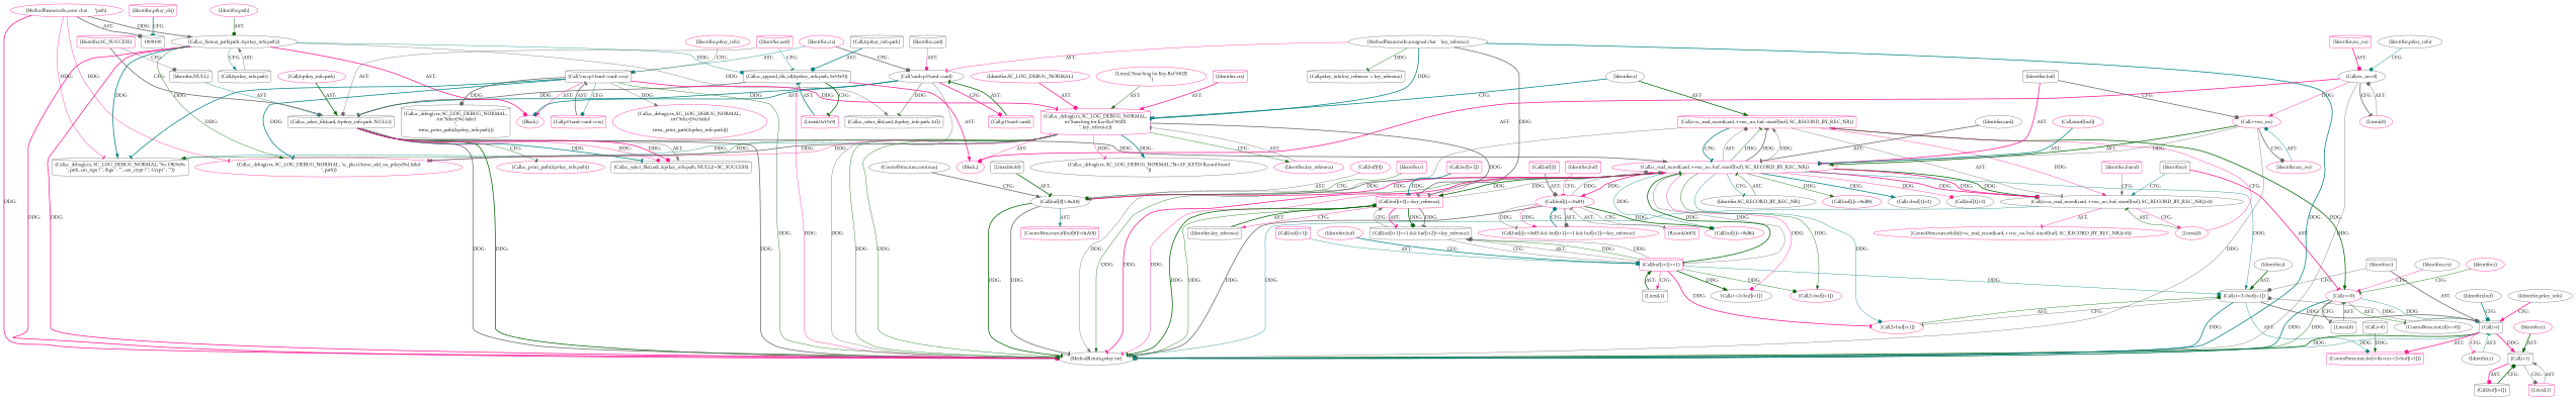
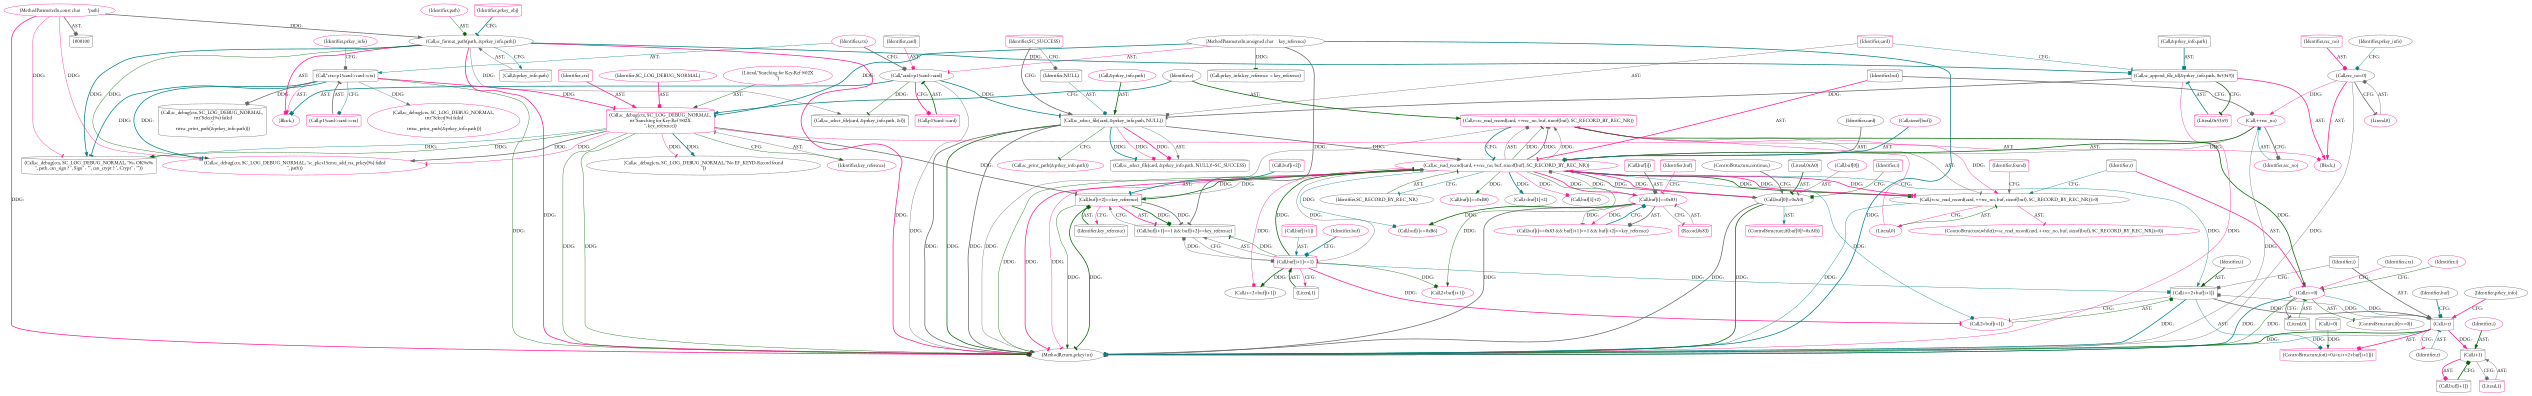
  digraph {
    fontname="EB Garamond"
    node [color=deeppink fontname="EB Garamond" shape=ellipse]
    edge [arrowhead=tee color=gray40 fontname="EB Garamond" style=solid]
    n1 [label="(Call,r=sc_read_record(card, ++rec_no, buf, sizeof(buf), SC_RECORD_BY_REC_NR))" shape=cylinder]
    n2 [label="(Call,sc_read_record(card, ++rec_no, buf, sizeof(buf), SC_RECORD_BY_REC_NR))"]
    n3 [color=gray40 label="(Call,(r=sc_read_record(card, ++rec_no, buf, sizeof(buf), SC_RECORD_BY_REC_NR))>0)"]
    n4 [label="(Call,r<=0)"]
    n5 [color=gray40 label="(MethodReturn,prkey int)"]
    n6 [color=gray40 label="(Call,buf[0]!=0xA0)"]
    n7 [label="(Call,buf[i]==0x83)"]
    n8 [label="(Call,buf[i+2]==key_reference)" shape=cylinder]
    n9 [label="(Call,buf[i+1]==1)" shape=cylinder]
    n10 [color=gray40 label="(Call,i+=2+buf[i+1])" shape=cylinder]
    n11 [color=gray40 label="(Call,i+=2+buf[i+1])"]
    n12 [label="(Call,2+buf[i+1])"]
    n13 [color=gray40 label="(Identifier,SC_RECORD_BY_REC_NR)"]
    n14 [label="(Call,2+buf[i+1])"]
    n15 [label="(Call,buf[i]==0xB8)"]
    n16 [label="(Call,buf[i]==0xB6)"]
    n17 [color=gray40 label="(Call,i<buf[1]+2)"]
    n18 [color=gray40 label="(Call,buf[1]+2)"]
    n19 [label="(Literal,0)"]
    n20 [label="(ControlStructure,while((r=sc_read_record(card, ++rec_no, buf, sizeof(buf), SC_RECORD_BY_REC_NR))>0))"]
    n21 [color=gray40 label="(Call,i<r)" shape=cylinder]
    n22 [color=gray40 label="(ControlStructure,if(r<=0))"]
    n23 [color=gray40 label="(Literal,0)" shape=cylinder]
    n24 [label="(ControlStructure,if(buf[0]!=0xA0))" shape=cylinder]
    n25 [label="(Call,buf[i]==0x83 && buf[i+1]==1 && buf[i+2]==key_reference)"]
    n26 [label="(Record,0x83)" shape=cylinder]
    n27 [color=gray40 label="(Identifier,key_reference)" shape=cylinder]
    n28 [color=gray40 label="(Call,buf[i+1]==1 && buf[i+2]==key_reference)" shape=cylinder]
    n29 [color=gray40 label="(Literal,1)" shape=cylinder]
    n30 [label="(ControlStructure,for(i=0;i<r;i+=2+buf[i+1]))" shape=cylinder]
    n31 [color=gray40 label="(Call,sc_select_file(card, &prkey_info.path, NULL))" shape=cylinder]
    n32 [label="(Call,sc_print_path(&prkey_info.path))"]
    n33 [color=gray40 label="(Call,sc_select_file(card, &prkey_info.path, NULL)!=SC_SUCCESS)" shape=cylinder]
    n34 [color=gray40 label="(Identifier,NULL)" shape=cylinder]
    n35 [color=gray40 label="(Call,*card=p15card->card)"]
    n36 [label="(Block,)"]
    n37 [color=gray40 label="(Call,sc_select_file(card, &prkey_info.path, &f))" shape=cylinder]
    n38 [label="(Call,p15card->card)" shape=cylinder]
    n39 [color=gray40 label="(Call,sc_append_file_id(&prkey_info.path, 0x5349))" shape=cylinder]
    n40 [label="(Block,)"]
    n41 [label="(Literal,0x5349)" shape=cylinder]
    n42 [color=gray40 label="(Call,sc_format_path(path, &prkey_info.path))"]
    n43 [color=gray40 label="(Call,sc_debug(ctx, SC_LOG_DEBUG_NORMAL, \"%s: OK%s%s\n\", path, can_sign ? \", Sign\" : \"\", can_crypt ? \", Crypt\" : \"\"))" shape=cylinder]
    n44 [color=gray40 label="(Call,&prkey_info.path)" shape=cylinder]
    n45 [label="(Call,sc_debug(ctx, SC_LOG_DEBUG_NORMAL, \"sc_pkcs15emu_add_rsa_prkey(%s) failed\n\", path))"]
    n46 [label="(MethodParameterIn,const char       *path)"]
    1000100 [color=gray40 shape=cylinder]
    n48 [label="(Call,++rec_no)"]
    n49 [label="(Identifier,rec_no)"]
    n50 [color=gray40 label="(Call,rec_no=0)"]
    n51 [label="(Literal,0)"]
    n52 [color=gray40 label="(Literal,0xA0)" shape=cylinder]
    n53 [label="(Call,sc_debug(ctx, SC_LOG_DEBUG_NORMAL,\n\t\t\t\"Searching for Key-Ref %02X\n\", key_reference))" shape=cylinder]
    n54 [color=gray40 label="(Call,sc_debug(ctx, SC_LOG_DEBUG_NORMAL,\"No EF_KEYD-Record found\n\"))"]
    n55 [label="(Identifier,key_reference)"]
    n56 [color=gray40 label="(Call,*ctx=p15card->card->ctx)" shape=cylinder]
    n57 [label="(Call,p15card->card->ctx)" shape=cylinder]
    n58 [label="(Call,sc_debug(ctx, SC_LOG_DEBUG_NORMAL,\n \t\t\t\t\"Select(%s) failed\n\",\n \t\t\t\tsc_print_path(&prkey_info.path)))"]
    n59 [color=gray40 label="(Call,sc_debug(ctx, SC_LOG_DEBUG_NORMAL,\n \t\t\t\t\"Select(%s) failed\n\",\n \t\t\t\tsc_print_path(&prkey_info.path)))" shape=cylinder]
    n60 [color=gray40 label="(MethodParameterIn,unsigned char     key_reference)"]
    n61 [color=gray40 label="(Call,prkey_info.key_reference  = key_reference)" shape=cylinder]
    n62 [color=gray40 label="(Call,i+1)" shape=cylinder]
    n63 [color=gray40 label="(Identifier,r)"]
    n64 [color=gray40 label="(Call,buf[i+1])" shape=cylinder]
    n65 [label="(Literal,1)" shape=cylinder]
    n66 [color=gray40 label="(Identifier,buf)" shape=cylinder]
    n67 [label="(Call,buf[i])" shape=cylinder]
    n68 [color=gray40 label="(Identifier,r)" shape=cylinder]
    n69 [label="(Identifier,i)"]
    n70 [color=gray40 label="(Identifier,card)"]
    n71 [label="(Call,buf[i+1])" shape=cylinder]
    n72 [label="(Identifier,prkey_info)"]
    n73 [label="(Identifier,SC_LOG_DEBUG_NORMAL)"]
    n74 [label="(Identifier,found)" shape=cylinder]
    n75 [label="(Identifier,path)"]
    n76 [label="(Identifier,card)" shape=cylinder]
    n77 [color=gray40 label="(Identifier,prkey_info)"]
    n78 [color=gray40 label="(Identifier,i)" shape=cylinder]
    n79 [color=gray40 label="(Identifier,i)"]
    n80 [label="(Identifier,buf)"]
    n81 [label="(Call,buf[0])"]
    n82 [color=gray40 label="(Identifier,buf)"]
    n83 [color=gray40 label="(Identifier,ctx)"]
    n84 [label="(Call,sizeof(buf))"]
    n85 [label="(Call,buf[i+2])" shape=cylinder]
    n86 [label="(Identifier,i)" shape=cylinder]
    n87 [label="(Literal,\"Searching for Key-Ref %02X\n\")"]
    n88 [label="(Identifier,SC_SUCCESS)" shape=cylinder]
    n89 [label="(Call,&prkey_info.path)"]
    n90 [label="(Identifier,buf)" shape=cylinder]
    n91 [color=gray40 label="(Identifier,prkey_info)"]
    n92 [color=gray40 label="(Identifier,r)"]
    n93 [label="(Identifier,ctx)"]
    n94 [label="(Identifier,ctx)" shape=cylinder]
    n95 [label="(Identifier,i)"]
    n96 [label="(Identifier,rec_no)" shape=cylinder]
    n97 [color=gray40 label="(Call,i=0)" shape=cylinder]
    n98 [label="(Identifier,prkey_obj)" shape=cylinder]
    n99 [color=gray40 label="(Call,&prkey_info.path)" shape=cylinder]
    n100 [color=gray40 label="(ControlStructure,continue;)"]
    n101 [color=gray40 label="(Identifier,card)" shape=cylinder]
    n1 -> n2 [color=teal label="CFG: " style=bold]
    n1 -> n3 [label="AST: "]
    n1 -> n3 [arrowhead=normal color=deeppink label="DDG: "]
    n1 -> n4 [arrowhead=normal color=darkgreen label="DDG: " style=bold]
    n1 -> n5 [arrowhead=normal label="DDG: "]
    n2 -> n1 [arrowhead=box label="AST: "]
    n2 -> n1 [color=darkgreen label="DDG: "]
    n2 -> n1 [label="DDG: " style=bold]
    n2 -> n1 [arrowhead=normal label="DDG: "]
    n2 -> n3 [arrowhead=box color=darkgreen label="DDG: " style=bold]
    n2 -> n3 [color=deeppink label="DDG: " style=bold]
    n2 -> n3 [color=deeppink label="DDG: " style=bold]
    n2 -> n5 [arrowhead=normal color=darkgreen label="DDG: "]
    n2 -> n5 [color=deeppink label="DDG: " style=bold]
    n2 -> n5 [color=deeppink label="DDG: "]
    n2 -> n6 [arrowhead=normal label="DDG: " style=bold]
    n2 -> n7 [arrowhead=normal color=deeppink label="DDG: " style=bold]
    n2 -> n8 [arrowhead=normal color=darkgreen label="DDG: " style=bold]
    n2 -> n9 [label="DDG: "]
    n2 -> n10 [arrowhead=normal color=teal label="DDG: "]
    n2 -> n11 [arrowhead=box color=deeppink label="DDG: "]
    n2 -> n12 [arrowhead=normal color=darkgreen label="DDG: "]
    n2 -> n13 [color=teal label="CFG: "]
    n2 -> n14 [arrowhead=box color=teal label="DDG: "]
    n2 -> n15 [arrowhead=normal color=darkgreen label="DDG: "]
    n2 -> n16 [arrowhead=box color=teal label="DDG: "]
    n2 -> n17 [arrowhead=normal color=teal label="DDG: " style=bold]
    n2 -> n18 [arrowhead=box color=deeppink label="DDG: "]
    n3 -> n5 [arrowhead=normal color=teal label="DDG: "]
    n3 -> n19 [arrowhead=normal color=deeppink label="CFG: "]
    n3 -> n20 [color=deeppink label="AST: "]
    n4 -> n5 [arrowhead=normal color=teal label="DDG: " style=bold]
    n4 -> n5 [color=darkgreen label="DDG: "]
    n4 -> n21 [arrowhead=box color=teal label="DDG: "]
    n4 -> n22 [color=darkgreen label="AST: "]
    n4 -> n23 [label="CFG: " style=bold]
    n6 -> n2 [arrowhead=normal color=deeppink label="DDG: " style=bold]
    n6 -> n5 [color=darkgreen label="DDG: " style=bold]
    n6 -> n5 [label="DDG: " style=bold]
    n6 -> n24 [arrowhead=normal color=teal label="AST: "]
    n7 -> n2 [arrowhead=box label="DDG: "]
    n7 -> n5 [label="DDG: " style=bold]
    n7 -> n16 [arrowhead=normal color=darkgreen label="DDG: " style=bold]
    n7 -> n25 [arrowhead=box label="AST: " style=bold]
    n7 -> n25 [label="DDG: "]
    n7 -> n25 [arrowhead=normal color=deeppink label="DDG: "]
    n7 -> n26 [label="CFG: "]
    n8 -> n2 [arrowhead=box label="DDG: "]
    n8 -> n5 [arrowhead=normal color=darkgreen label="DDG: "]
    n8 -> n5 [color=darkgreen label="DDG: " style=bold]
    n8 -> n27 [arrowhead=normal color=deeppink label="CFG: "]
    n8 -> n28 [color=deeppink label="AST: " style=bold]
    n8 -> n28 [arrowhead=box color=darkgreen label="DDG: " style=bold]
    n8 -> n28 [label="DDG: " style=bold]
    n9 -> n2 [color=darkgreen label="DDG: " style=bold]
    n9 -> n10 [arrowhead=box color=teal label="DDG: "]
    n9 -> n11 [arrowhead=normal color=darkgreen label="DDG: " style=bold]
    n9 -> n12 [arrowhead=box color=darkgreen label="DDG: "]
    n9 -> n14 [color=deeppink label="DDG: " style=bold]
    n9 -> n28 [arrowhead=normal label="AST: "]
    n9 -> n28 [color=darkgreen label="DDG: "]
    n9 -> n28 [arrowhead=box label="DDG: "]
    n9 -> n29 [arrowhead=normal color=deeppink label="CFG: "]
    n10 -> n5 [color=teal label="DDG: " style=bold]
    n10 -> n14 [label="CFG: "]
    n10 -> n21 [arrowhead=normal label="DDG: " style=bold]
    n10 -> n30 [arrowhead=box color=teal label="AST: "]
    n13 -> n2 [color=darkgreen label="AST: "]
    n14 -> n10 [arrowhead=box color=darkgreen label="AST: "]
    n19 -> n1 [arrowhead=normal color=deeppink label="CFG: "]
    n19 -> n3 [color=darkgreen label="AST: "]
    n21 -> n5 [arrowhead=box color=darkgreen label="DDG: " style=bold]
    n21 -> n5 [arrowhead=normal color=teal label="DDG: "]
    n21 -> n10 [arrowhead=box label="DDG: "]
    n21 -> n30 [arrowhead=box color=deeppink label="AST: " style=bold]
    n21 -> n62 [arrowhead=normal color=deeppink label="DDG: " style=bold]
    n21 -> n63 [color=deeppink label="CFG: "]
    n23 -> n4 [color=darkgreen label="AST: "]
    n25 -> n7 [arrowhead=box color=teal label="CFG: " style=bold]
    n26 -> n7 [label="AST: "]
    n27 -> n8 [arrowhead=box color=darkgreen label="AST: " style=bold]
    n28 -> n8 [arrowhead=normal label="CFG: "]
    n28 -> n9 [arrowhead=box label="CFG: "]
    n29 -> n9 [arrowhead=normal color=darkgreen label="AST: " style=bold]
    n31 -> n2 [arrowhead=normal label="DDG: " style=bold]
    n31 -> n5 [color=darkgreen label="DDG: " style=bold]
    n31 -> n5 [label="DDG: " style=bold]
    n31 -> n5 [arrowhead=normal label="DDG: " style=bold]
    n31 -> n32 [color=darkgreen label="CFG: "]
    n31 -> n33 [arrowhead=normal label="AST: "]
    n31 -> n33 [color=teal label="DDG: " style=bold]
    n31 -> n33 [arrowhead=box color=deeppink label="DDG: "]
    n31 -> n33 [arrowhead=box color=deeppink label="DDG: " style=bold]
    n34 -> n31 [arrowhead=box color=teal label="AST: "]
    n35 -> n5 [arrowhead=box label="DDG: "]
    n35 -> n31 [color=teal label="DDG: " style=bold]
    n35 -> n36 [arrowhead=box color=teal label="AST: " style=bold]
    n35 -> n37 [color=darkgreen label="DDG: "]
    n35 -> n38 [arrowhead=box color=deeppink label="CFG: " style=bold]
    n38 -> n35 [color=darkgreen label="AST: " style=bold]
    n39 -> n5 [arrowhead=box color=deeppink label="DDG: "]
    n39 -> n31 [label="DDG: " style=bold]
    n39 -> n40 [arrowhead=normal color=deeppink label="AST: " style=bold]
    n39 -> n41 [color=darkgreen label="CFG: " style=bold]
    n41 -> n39 [color=teal label="AST: " style=bold]
    n42 -> n5 [arrowhead=box color=deeppink label="DDG: " style=bold]
    n42 -> n5 [arrowhead=normal color=deeppink label="DDG: " style=bold]
    n42 -> n36 [arrowhead=box color=deeppink label="AST: " style=bold]
    n42 -> n37 [arrowhead=normal label="DDG: "]
-   n42 -> n39 [arrowhead=box color=teal label="DDG: "]
+   n42 -> n39 [arrowhead=box color=teal label="DDG: " style=bold]
    n42 -> n43 [arrowhead=normal color=teal label="DDG: " style=bold]
    n42 -> n44 [arrowhead=normal color=teal label="CFG: "]
    n42 -> n45 [arrowhead=normal color=darkgreen label="DDG: "]
    n44 -> n42 [arrowhead=normal label="AST: "]
    n46 -> n5 [color=deeppink label="DDG: " style=bold]
    n46 -> n42 [arrowhead=normal label="DDG: " style=bold]
    n46 -> n43 [color=deeppink label="DDG: "]
    n46 -> n45 [color=deeppink label="DDG: "]
    n46 -> 1000100 [arrowhead=box label="AST: " style=bold]
    n48 -> n2 [arrowhead=normal color=darkgreen label="AST: " style=bold]
    n48 -> n2 [arrowhead=normal label="DDG: "]
    n48 -> n5 [arrowhead=normal label="DDG: "]
    n48 -> n49 [arrowhead=box label="CFG: " style=bold]
    n49 -> n48 [arrowhead=box color=teal label="AST: "]
    n50 -> n5 [arrowhead=normal label="DDG: "]
    n50 -> n40 [arrowhead=normal color=deeppink label="AST: " style=bold]
    n50 -> n48 [arrowhead=normal color=deeppink label="DDG: "]
    n50 -> n51 [label="CFG: " style=bold]
    n51 -> n50 [arrowhead=box label="AST: "]
    n52 -> n6 [color=darkgreen label="AST: " style=bold]
    n53 -> n5 [color=darkgreen label="DDG: "]
    n53 -> n5 [arrowhead=normal color=darkgreen label="DDG: "]
    n53 -> n8 [label="DDG: " style=bold]
    n53 -> n40 [arrowhead=box color=deeppink label="AST: "]
    n53 -> n43 [arrowhead=normal color=teal label="DDG: "]
    n53 -> n43 [arrowhead=normal color=darkgreen label="DDG: "]
    n53 -> n45 [color=deeppink label="DDG: "]
    n53 -> n45 [arrowhead=normal label="DDG: " style=bold]
    n53 -> n54 [color=deeppink label="DDG: "]
    n53 -> n54 [arrowhead=normal color=teal label="DDG: " style=bold]
    n53 -> n55 [arrowhead=normal color=darkgreen label="CFG: "]
    n55 -> n53 [label="AST: "]
-   n56 -> n5 [color=darkgreen label="DDG: "]
+   n56 -> n5 [arrowhead=box color=darkgreen label="DDG: "]
    n56 -> n36 [arrowhead=normal color=deeppink label="AST: "]
    n56 -> n43 [color=teal label="DDG: " style=bold]
    n56 -> n45 [color=teal label="DDG: " style=bold]
    n56 -> n53 [color=deeppink label="DDG: " style=bold]
    n56 -> n57 [arrowhead=box color=teal label="CFG: "]
    n56 -> n58 [arrowhead=normal label="DDG: "]
    n56 -> n59 [arrowhead=box label="DDG: " style=bold]
    n57 -> n56 [label="AST: " style=bold]
    n60 -> n5 [color=teal label="DDG: " style=bold]
-   n60 -> n8 [label="DDG: " style=bold]
+   n60 -> n28 [label="DDG: " style=bold]
    n60 -> n35 [color=deeppink label="AST: "]
    n60 -> n53 [color=teal label="DDG: " style=bold]
    n60 -> n61 [color=darkgreen label="DDG: "]
    n62 -> n64 [arrowhead=box color=deeppink label="AST: " style=bold]
    n62 -> n65 [arrowhead=box label="CFG: "]
    n63 -> n21 [color=teal label="AST: "]
    n64 -> n62 [arrowhead=box color=darkgreen label="CFG: " style=bold]
    n65 -> n62 [arrowhead=normal label="AST: "]
    n66 -> n2 [color=deeppink label="AST: " style=bold]
    n66 -> n48 [arrowhead=box label="CFG: " style=bold]
    n67 -> n7 [arrowhead=box label="AST: " style=bold]
    n68 -> n3 [arrowhead=normal color=teal label="CFG: "]
    n68 -> n4 [color=deeppink label="AST: " style=bold]
    n69 -> n62 [arrowhead=normal color=darkgreen label="AST: " style=bold]
    n70 -> n2 [label="AST: " style=bold]
    n71 -> n9 [arrowhead=normal color=teal label="AST: "]
    n72 -> n56 [arrowhead=box label="CFG: "]
    n73 -> n53 [arrowhead=box color=deeppink label="AST: " style=bold]
    n74 -> n3 [arrowhead=normal label="CFG: "]
    n75 -> n42 [arrowhead=box color=darkgreen label="AST: "]
    n76 -> n31 [arrowhead=box label="AST: "]
    n76 -> n39 [color=teal label="CFG: "]
    n77 -> n21 [arrowhead=normal color=deeppink label="CFG: " style=bold]
    n78 -> n10 [arrowhead=box label="CFG: "]
    n78 -> n21 [arrowhead=normal label="AST: " style=bold]
    n79 -> n10 [arrowhead=normal color=darkgreen label="AST: " style=bold]
    n80 -> n9 [arrowhead=box color=teal label="CFG: " style=bold]
    n81 -> n6 [label="AST: "]
    n82 -> n21 [arrowhead=box color=teal label="CFG: " style=bold]
    n83 -> n4 [arrowhead=normal color=deeppink label="CFG: "]
    n84 -> n2 [color=teal label="AST: " style=bold]
-   n85 -> n8 [color=teal label="DDG: " style=bold]
+   n85 -> n8 [color=teal label="AST: " style=bold]
    n86 -> n6 [arrowhead=box color=darkgreen label="CFG: "]
    n87 -> n53 [arrowhead=normal color=darkgreen label="AST: "]
    n88 -> n31 [arrowhead=normal label="CFG: " style=bold]
    n88 -> n34 [arrowhead=box label="CFG: "]
    n89 -> n31 [arrowhead=normal color=darkgreen label="AST: " style=bold]
    n90 -> n7 [color=deeppink label="CFG: "]
    n91 -> n50 [arrowhead=box color=teal label="CFG: "]
    n92 -> n1 [arrowhead=normal color=darkgreen label="AST: " style=bold]
    n92 -> n53 [arrowhead=normal color=teal label="CFG: " style=bold]
    n93 -> n35 [arrowhead=box label="CFG: " style=bold]
    n93 -> n56 [arrowhead=normal color=teal label="AST: "]
    n94 -> n53 [arrowhead=normal color=deeppink label="AST: " style=bold]
    n95 -> n4 [color=darkgreen label="CFG: "]
    n96 -> n50 [arrowhead=box color=deeppink label="AST: " style=bold]
    n97 -> n30 [arrowhead=normal color=darkgreen label="DDG: "]
-   n98 -> 1000100 [color=teal label="CFG: " style=bold]
+   n98 -> n42 [color=teal label="CFG: " style=bold]
    n99 -> n39 [arrowhead=box color=teal label="AST: " style=bold]
    n100 -> n6 [arrowhead=normal label="CFG: " style=bold]
    n101 -> n35 [arrowhead=box color=deeppink label="AST: "]
  }
